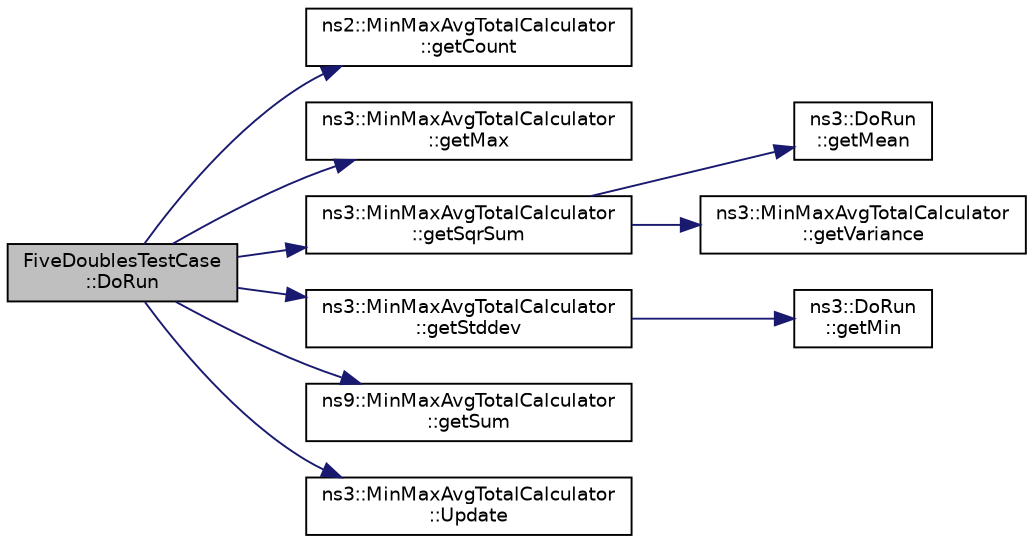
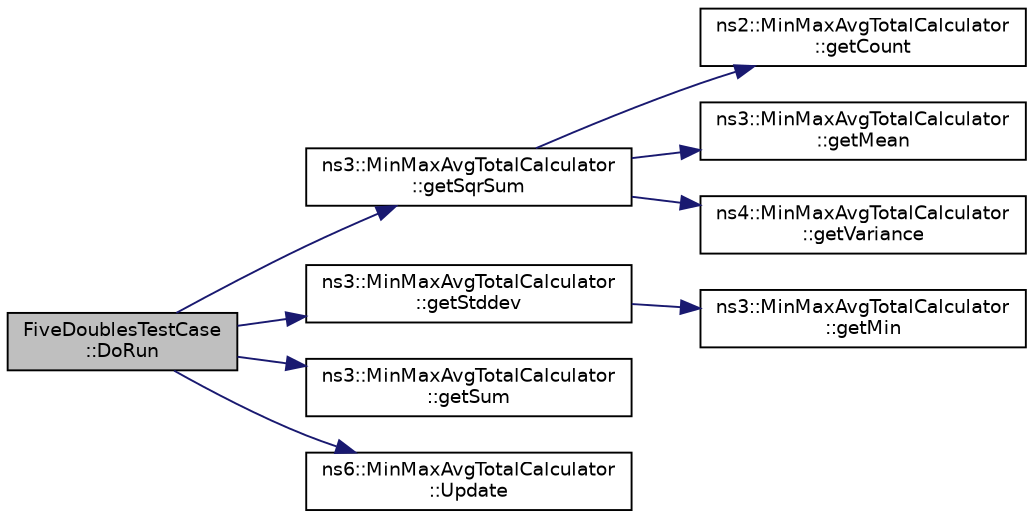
  digraph {
    rankdir=LR
    node [color=black fillcolor=white fontname=Helvetica fontsize=10 shape=record style=filled]
    edge [color=midnightblue fontname=Helvetica fontsize=10 labelfontname=Helvetica labelfontsize=10 style=solid]
    n1 [fillcolor=grey75 fontcolor=black height=0.2 label="FiveDoublesTestCase\l::DoRun" width=0.4]
    n2 [height=0.2 label="ns2::MinMaxAvgTotalCalculator\l::getCount" width=0.4]
-   n3 [height=0.2 label="ns3::MinMaxAvgTotalCalculator\l::getMax" width=0.4]
    n4 [height=0.2 label="ns3::MinMaxAvgTotalCalculator\l::getSqrSum" width=0.4]
    n5 [height=0.2 label="ns3::MinMaxAvgTotalCalculator\l::getStddev" width=0.4]
-   n6 [height=0.2 label="ns9::MinMaxAvgTotalCalculator\l::getSum" width=0.4]
-   n7 [height=0.2 label="ns3::MinMaxAvgTotalCalculator\l::Update" width=0.4]
-   n8 [height=0.2 label="ns3::DoRun\l::getMean" width=0.4]
-   n9 [height=0.2 label="ns3::DoRun\l::getMin" width=0.4]
-   n10 [height=0.2 label="ns3::MinMaxAvgTotalCalculator\l::getVariance" width=0.4]
-   n1 -> n2
-   n1 -> n3
+   n6 [height=0.2 label="ns3::MinMaxAvgTotalCalculator\l::getSum" width=0.4]
+   n7 [height=0.2 label="ns6::MinMaxAvgTotalCalculator\l::Update" width=0.4]
+   n8 [height=0.2 label="ns3::MinMaxAvgTotalCalculator\l::getMean" width=0.4]
+   n9 [height=0.2 label="ns3::MinMaxAvgTotalCalculator\l::getMin" width=0.4]
+   n10 [height=0.2 label="ns4::MinMaxAvgTotalCalculator\l::getVariance" width=0.4]
+   n4 -> n2
    n1 -> n4
    n1 -> n5
    n1 -> n6
    n1 -> n7
    n4 -> n8
    n4 -> n10
    n5 -> n9
  }
